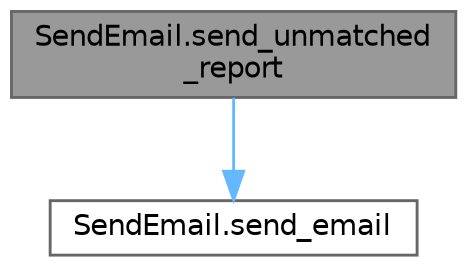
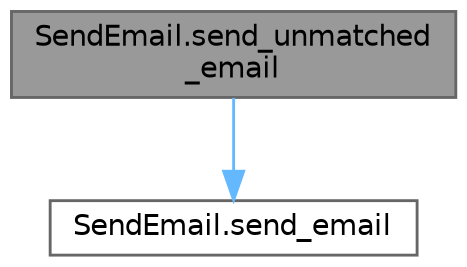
  digraph {
    rankdir=TB
    node [fontname=Helvetica fontsize=10 shape=box style=filled]
-   n1 [color=gray40 fillcolor=grey60 fontcolor=black height=0.2 label="SendEmail.send_unmatched\l_report" width=0.4]
+   n1 [color=gray40 fillcolor=grey60 fontcolor=black height=0.2 label="SendEmail.send_unmatched\l_email" width=0.4]
    n2 [color=grey40 fillcolor=white height=0.2 label="SendEmail.send_email" width=0.4]
    n1 -> n2 [color=steelblue1 fontname=Helvetica fontsize=10 labelfontname=Helvetica labelfontsize=10 style=solid]
  }
